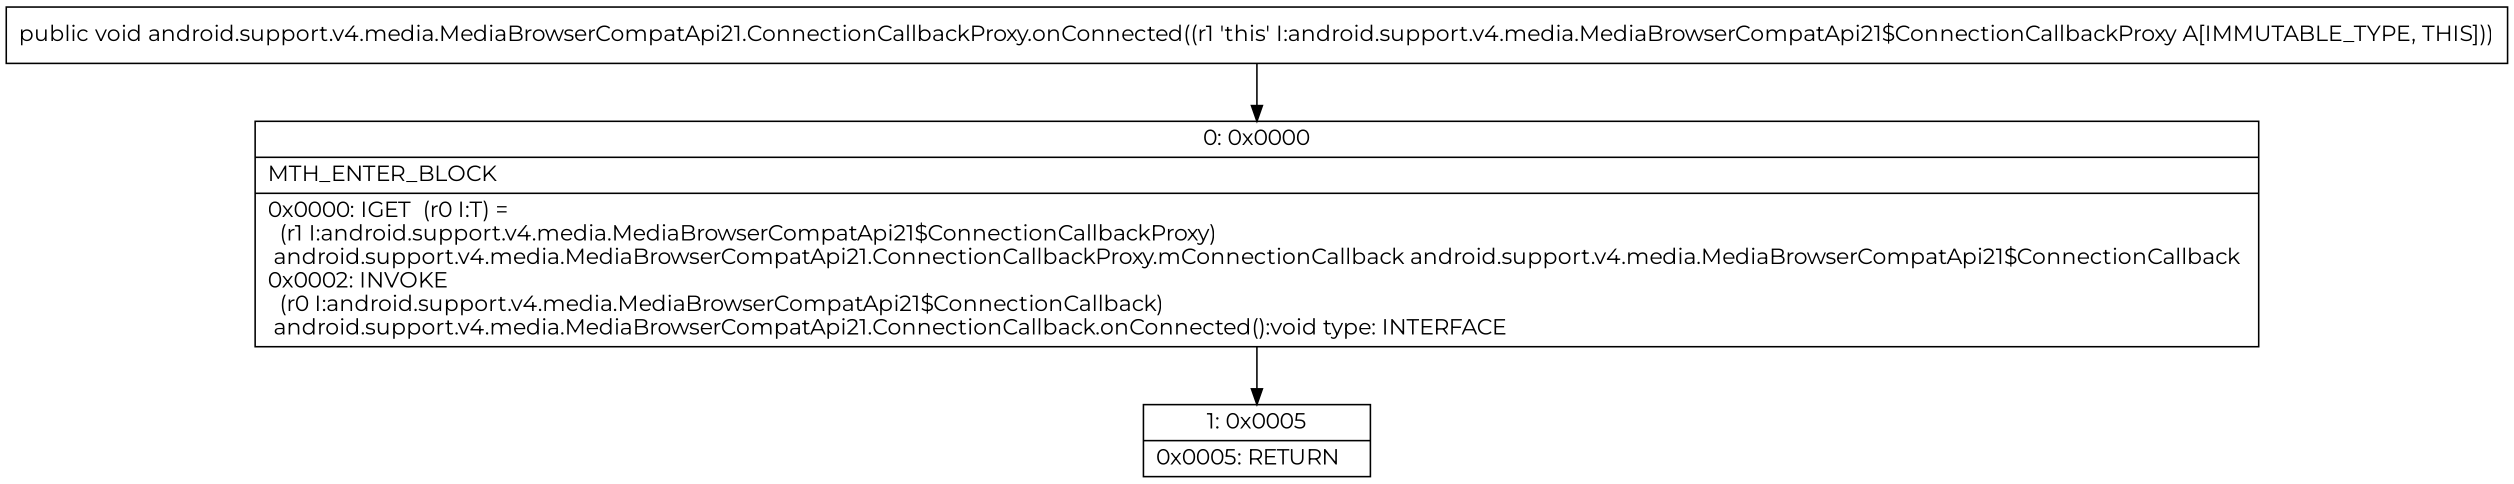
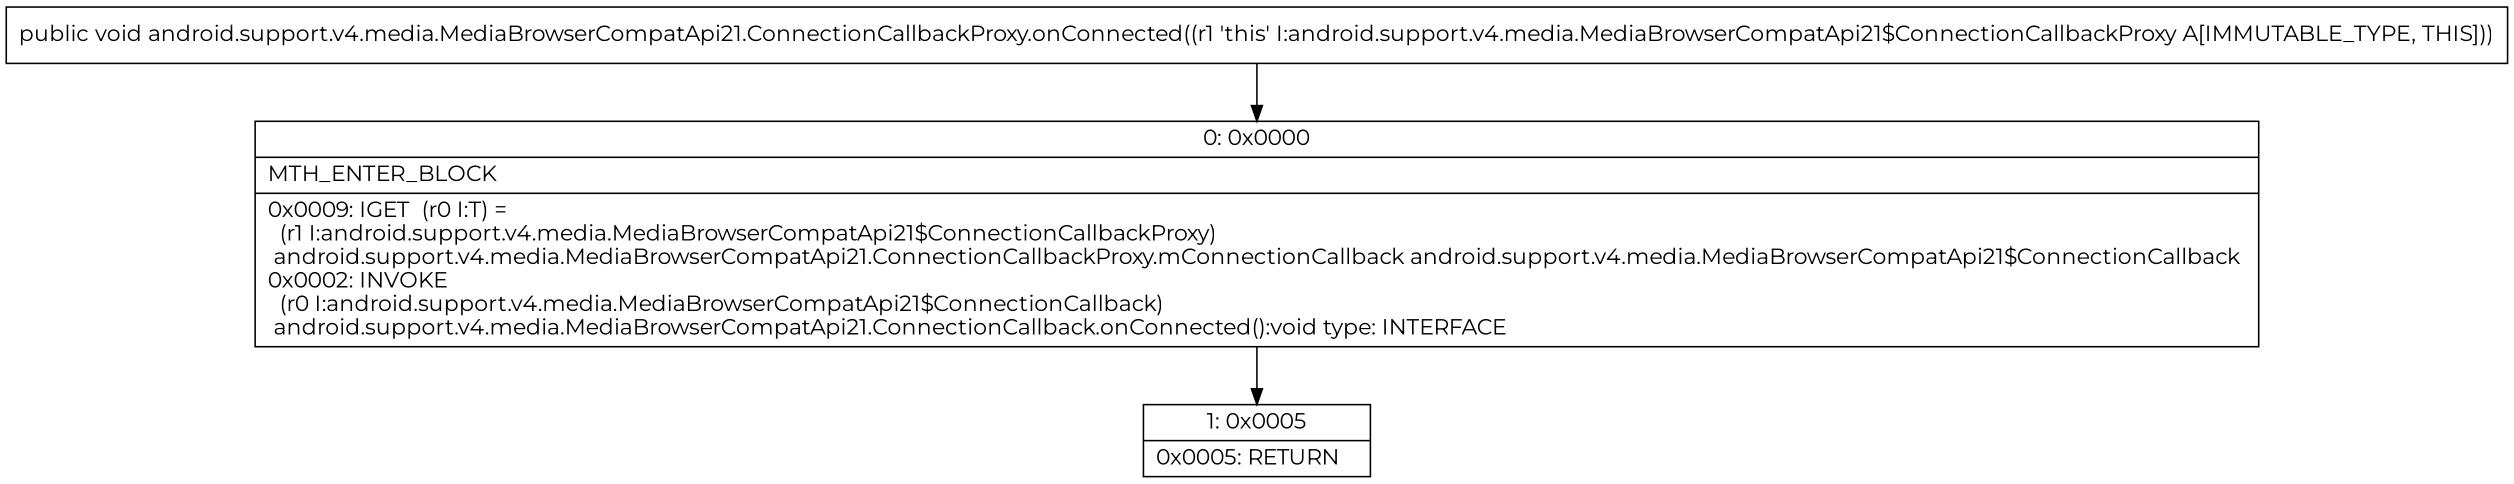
  digraph {
    fontname=Montserrat
    node [shape=record fontname=Montserrat]
    edge [fontname=Montserrat]
-   n1 [label="{0\:\ 0x0000|MTH_ENTER_BLOCK\l|0x0000: IGET  (r0 I:T) = \l  (r1 I:android.support.v4.media.MediaBrowserCompatApi21$ConnectionCallbackProxy)\l android.support.v4.media.MediaBrowserCompatApi21.ConnectionCallbackProxy.mConnectionCallback android.support.v4.media.MediaBrowserCompatApi21$ConnectionCallback \l0x0002: INVOKE  \l  (r0 I:android.support.v4.media.MediaBrowserCompatApi21$ConnectionCallback)\l android.support.v4.media.MediaBrowserCompatApi21.ConnectionCallback.onConnected():void type: INTERFACE \l}"]
+   n1 [label="{0\:\ 0x0000|MTH_ENTER_BLOCK\l|0x0009: IGET  (r0 I:T) = \l  (r1 I:android.support.v4.media.MediaBrowserCompatApi21$ConnectionCallbackProxy)\l android.support.v4.media.MediaBrowserCompatApi21.ConnectionCallbackProxy.mConnectionCallback android.support.v4.media.MediaBrowserCompatApi21$ConnectionCallback \l0x0002: INVOKE  \l  (r0 I:android.support.v4.media.MediaBrowserCompatApi21$ConnectionCallback)\l android.support.v4.media.MediaBrowserCompatApi21.ConnectionCallback.onConnected():void type: INTERFACE \l}"]
    n2 [label="{1\:\ 0x0005|0x0005: RETURN   \l}"]
    n3 [label="{public void android.support.v4.media.MediaBrowserCompatApi21.ConnectionCallbackProxy.onConnected((r1 'this' I:android.support.v4.media.MediaBrowserCompatApi21$ConnectionCallbackProxy A[IMMUTABLE_TYPE, THIS])) }"]
    n1 -> n2
    n3 -> n1
  }
